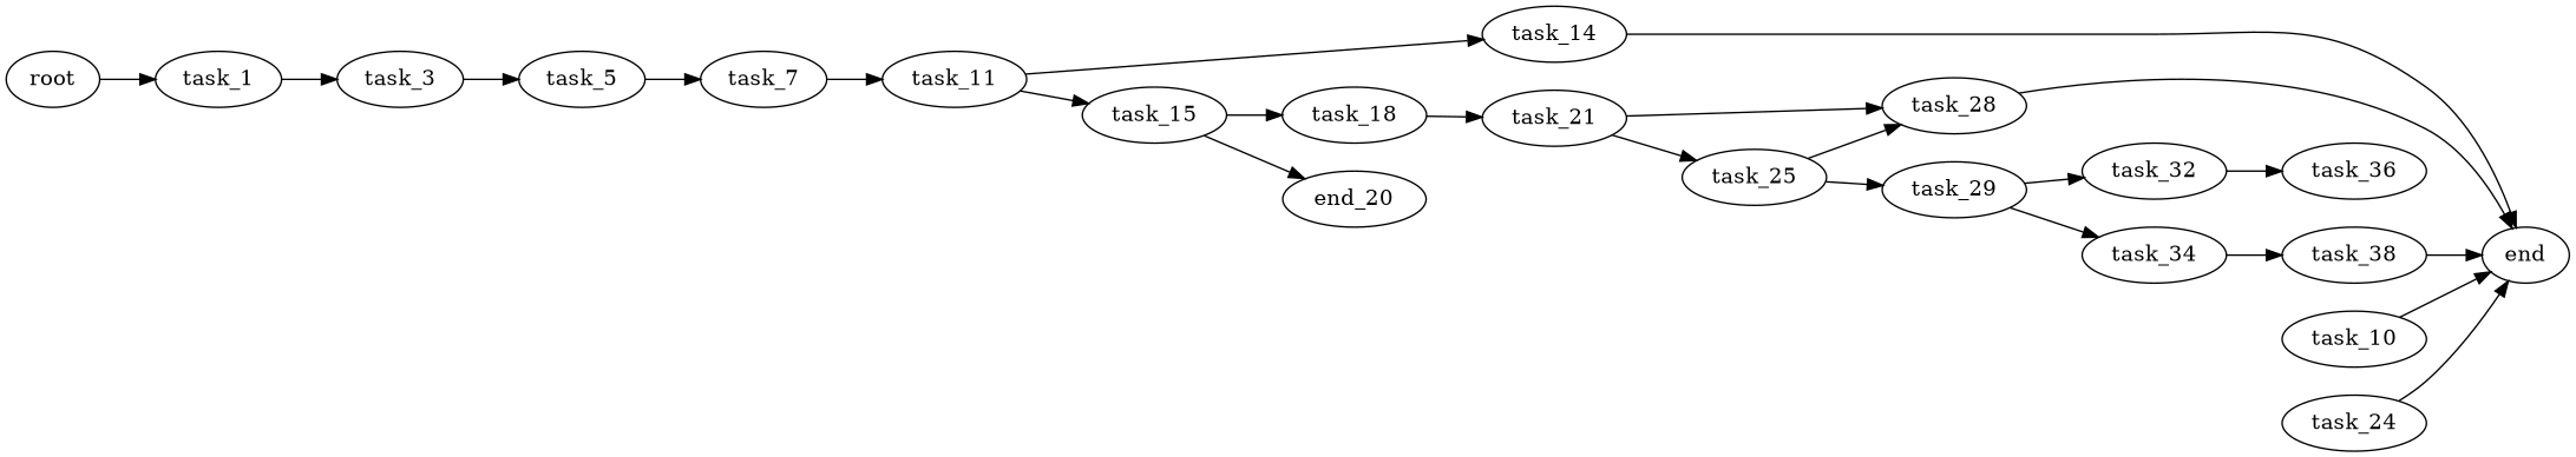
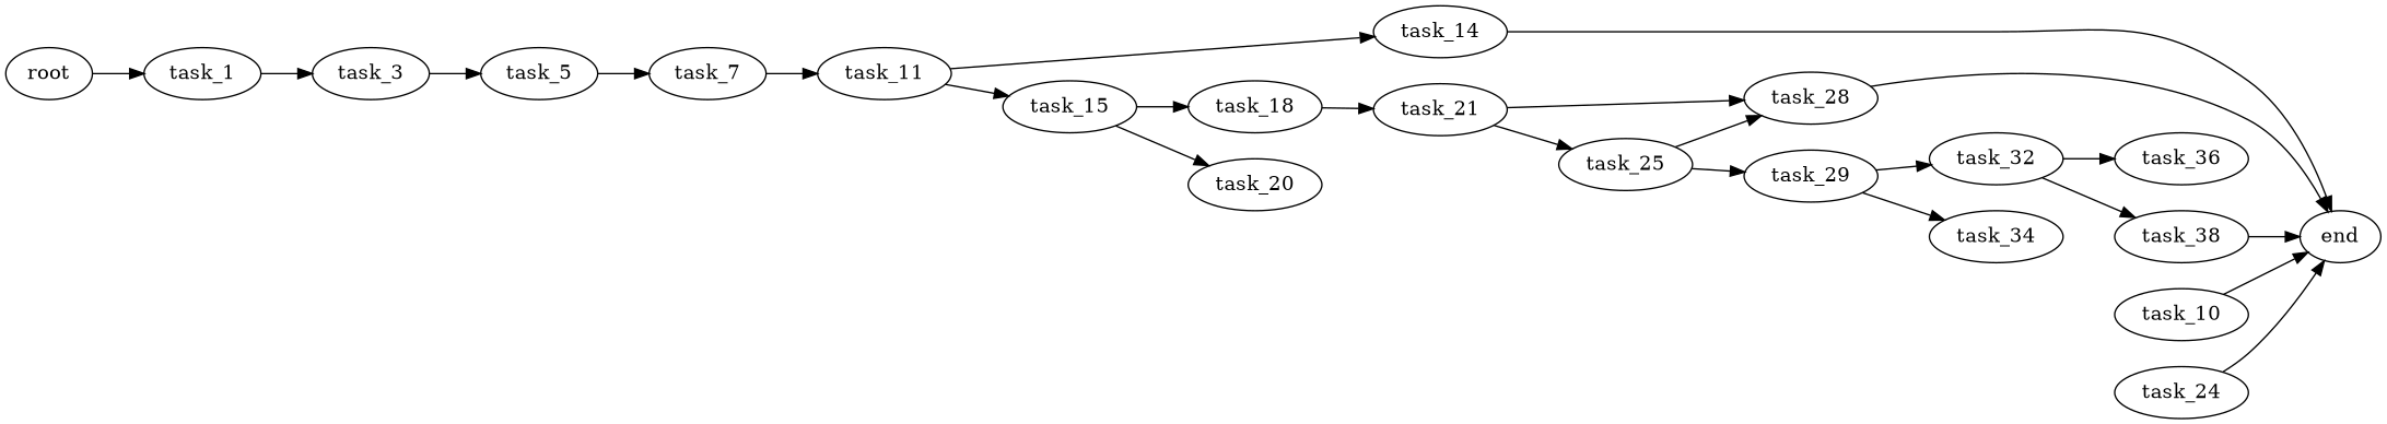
  digraph {
    rankdir=LR
    root
    task_1
    task_3
    task_5
    task_7
    task_11
    task_10
    end
    task_14
    task_15
    task_18
-   task_20 [label=end_20]
+   task_20
    task_21
    task_25
    task_28
    task_24
    task_29
    task_32
    task_34
    task_36
    task_38
    root -> task_1
    task_1 -> task_3
    task_3 -> task_5
    task_5 -> task_7
    task_7 -> task_11
    task_11 -> task_14
    task_11 -> task_15
    task_10 -> end
    task_14 -> end
    task_15 -> task_18
    task_15 -> task_20
    task_18 -> task_21
    task_21 -> task_25
    task_21 -> task_28
    task_25 -> task_28
    task_25 -> task_29
    task_28 -> end
    task_24 -> end
    task_29 -> task_32
    task_29 -> task_34
    task_32 -> task_36
-   task_34 -> task_38
+   task_32 -> task_38
    task_38 -> end
  }
